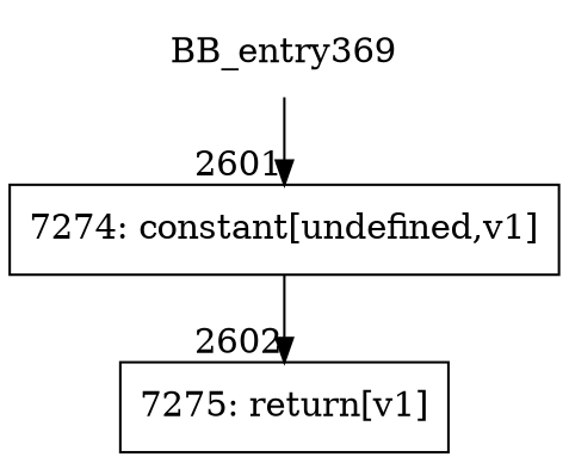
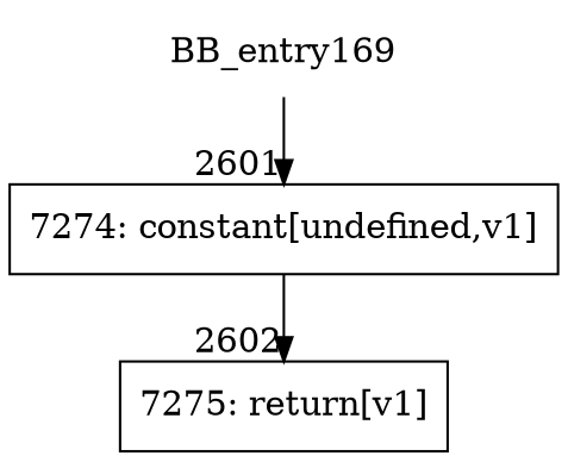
  digraph {
    rankdir=TD
    node [shape=record]
    edge [headport=n tailport=s]
-   BB_entry169 [shape=none label=BB_entry369]
+   BB_entry169 [shape=none]
    n2 [label="{7274: constant[undefined,v1]}"]
    n3 [label="{7275: return[v1]}"]
    BB_entry169 -> n2 [headlabel="    2601"]
    n2 -> n3 [headlabel="      2602"]
  }
